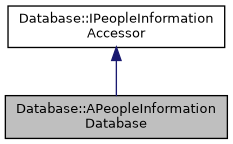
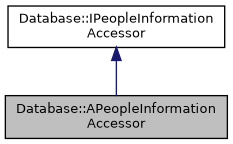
  digraph {
    node [color=black fontname=Helvetica fontsize=10 shape=record style=filled]
-   n1 [fillcolor=grey75 fontcolor=black height=0.2 label="Database::APeopleInformation\lDatabase" width=0.4]
+   n1 [fillcolor=grey75 fontcolor=black height=0.2 label="Database::APeopleInformation\lAccessor" width=0.4]
    n2 [fillcolor=white height=0.2 label="Database::IPeopleInformation\lAccessor" width=0.4]
    n2 -> n1 [color=midnightblue dir=back fontname=Helvetica fontsize=10 labelfontname=Helvetica labelfontsize=10 style=solid]
  }
